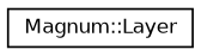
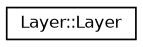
  digraph {
    rankdir=LR
-   n1 [color=black fillcolor=white fontname=Helvetica fontsize=10 height=0.2 label="Magnum::Layer" shape=record style=filled width=0.4]
+   n1 [color=black fillcolor=white fontname=Helvetica fontsize=10 height=0.2 label="Layer::Layer" shape=record style=filled width=0.4]
  }
